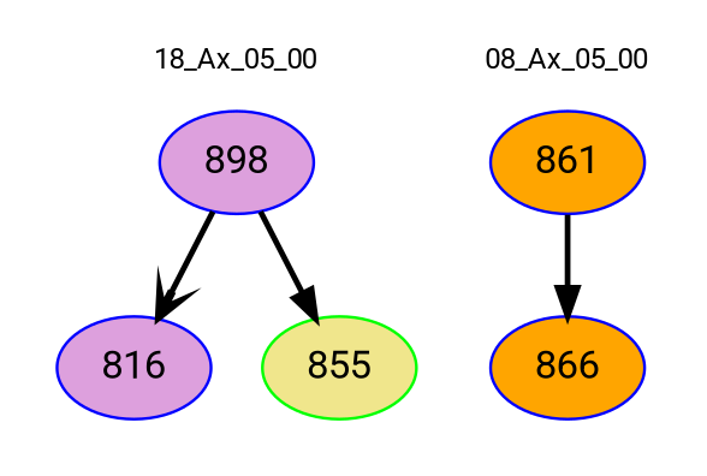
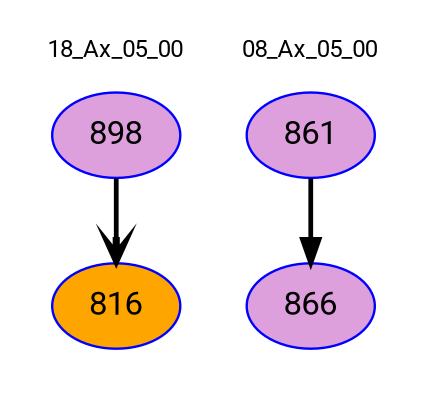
  digraph {
    fontname=Roboto
    node [color=blue fillcolor=plum fontname=Roboto style=filled]
    edge [arrowhead=normal color=black fontname=Roboto style=bold]
    n1 [label=898]
-   n2 [label=816]
-   n3 [color=green fillcolor=khaki label=855]
-   n4 [fillcolor=orange label=861]
-   n5 [fillcolor=orange label=866]
+   n2 [fillcolor=orange label=816]
+   n4 [label=861]
+   n5 [label=866]
    subgraph cluster_1 {
      color=white
      fontsize=10
      label="18_Ax_05_00"
      n1
      n2
-     n3
    }
    subgraph cluster_2 {
      color=white
      fontsize=10
      label="08_Ax_05_00"
      n4
      n5
    }
    n1 -> n2 [arrowhead=vee]
-   n1 -> n3
    n4 -> n5
  }
